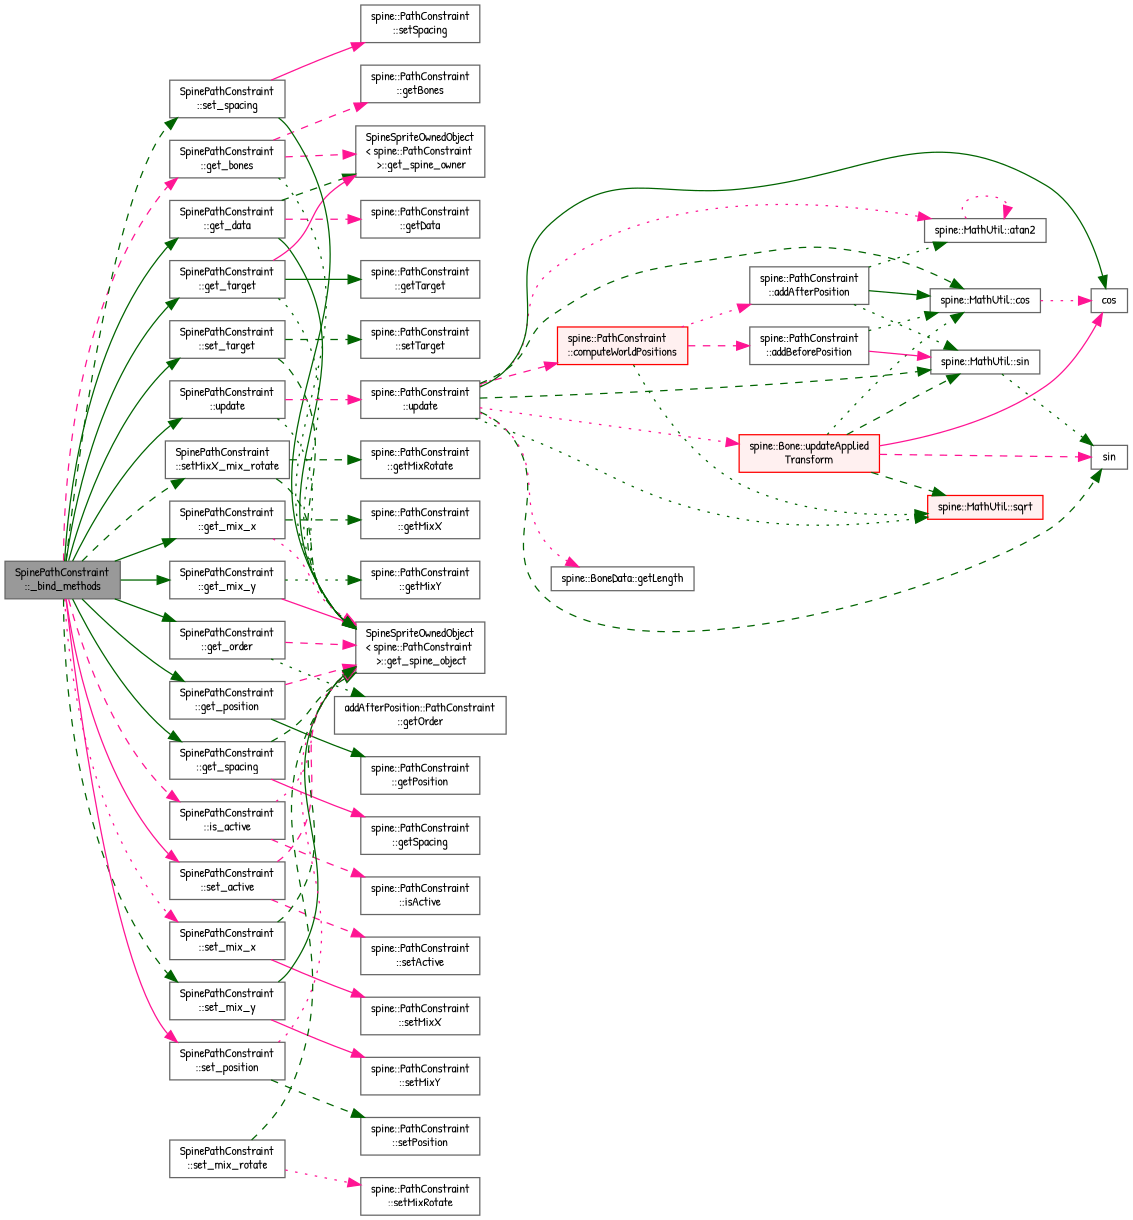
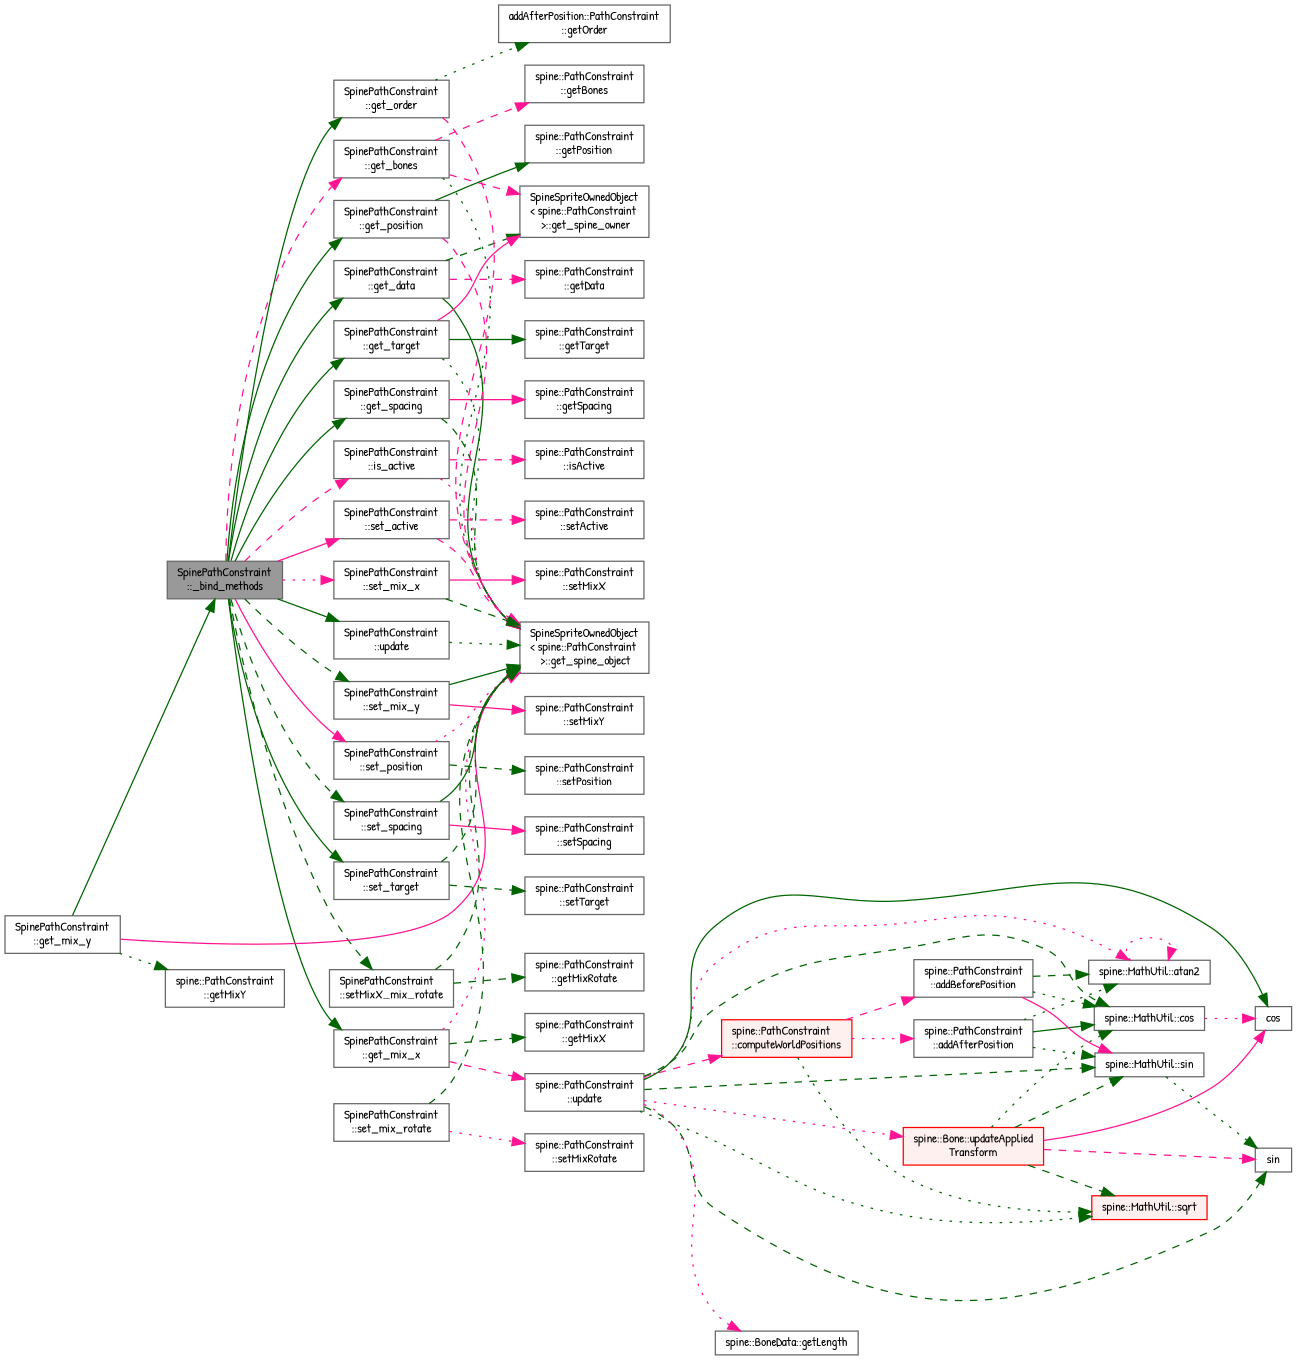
  digraph {
    fontname="Patrick Hand"
    rankdir=LR
    node [color=grey40 fillcolor=white fontname="Patrick Hand" fontsize=10 shape=box style=filled]
    edge [color=darkgreen fontname="Patrick Hand" fontsize=10 labelfontname=Helvetica labelfontsize=10 style=dashed]
    n1 [color=gray40 fillcolor=grey60 fontcolor=black height=0.2 label="SpinePathConstraint\l::_bind_methods" width=0.4]
    n2 [height=0.2 label="SpinePathConstraint\l::get_bones" width=0.4]
    n3 [height=0.2 label="SpinePathConstraint\l::get_data" width=0.4]
    n4 [height=0.2 label="SpinePathConstraint\l::setMixX_mix_rotate" width=0.4]
    n5 [height=0.2 label="SpinePathConstraint\l::get_mix_x" width=0.4]
    n6 [height=0.2 label="SpinePathConstraint\l::get_mix_y" width=0.4]
    n7 [height=0.2 label="SpinePathConstraint\l::get_order" width=0.4]
    n8 [height=0.2 label="SpinePathConstraint\l::get_position" width=0.4]
    n9 [height=0.2 label="SpinePathConstraint\l::get_spacing" width=0.4]
    n10 [height=0.2 label="SpinePathConstraint\l::get_target" width=0.4]
    n11 [height=0.2 label="SpinePathConstraint\l::is_active" width=0.4]
    n12 [height=0.2 label="SpinePathConstraint\l::set_active" width=0.4]
    n13 [height=0.2 label="SpinePathConstraint\l::set_mix_x" width=0.4]
    n14 [height=0.2 label="SpinePathConstraint\l::set_mix_y" width=0.4]
    n15 [height=0.2 label="SpinePathConstraint\l::set_position" width=0.4]
    n16 [height=0.2 label="SpinePathConstraint\l::set_spacing" width=0.4]
    n17 [height=0.2 label="SpinePathConstraint\l::set_target" width=0.4]
    n18 [height=0.2 label="SpinePathConstraint\l::update" width=0.4]
    n19 [height=0.2 label="SpineSpriteOwnedObject\l\< spine::PathConstraint\l \>::get_spine_object" width=0.4]
    n20 [height=0.2 label="SpineSpriteOwnedObject\l\< spine::PathConstraint\l \>::get_spine_owner" width=0.4]
    n21 [height=0.2 label="spine::PathConstraint\l::getBones" width=0.4]
    n22 [height=0.2 label="spine::PathConstraint\l::getData" width=0.4]
    n23 [height=0.2 label="spine::PathConstraint\l::getMixRotate" width=0.4]
    n24 [height=0.2 label="spine::PathConstraint\l::getMixX" width=0.4]
    n25 [height=0.2 label="spine::PathConstraint\l::getMixY" width=0.4]
    n26 [height=0.2 label="addAfterPosition::PathConstraint\l::getOrder" width=0.4]
    n27 [height=0.2 label="spine::PathConstraint\l::getPosition" width=0.4]
    n28 [height=0.2 label="spine::PathConstraint\l::getSpacing" width=0.4]
    n29 [height=0.2 label="spine::PathConstraint\l::getTarget" width=0.4]
    n30 [height=0.2 label="spine::PathConstraint\l::isActive" width=0.4]
    n31 [height=0.2 label="spine::PathConstraint\l::setActive" width=0.4]
    n32 [height=0.2 label="SpinePathConstraint\l::set_mix_rotate" width=0.4]
    n33 [height=0.2 label="spine::PathConstraint\l::setMixRotate" width=0.4]
    n34 [height=0.2 label="spine::PathConstraint\l::setMixX" width=0.4]
    n35 [height=0.2 label="spine::PathConstraint\l::setMixY" width=0.4]
    n36 [height=0.2 label="spine::PathConstraint\l::setPosition" width=0.4]
    n37 [height=0.2 label="spine::PathConstraint\l::setSpacing" width=0.4]
    n38 [height=0.2 label="spine::PathConstraint\l::setTarget" width=0.4]
    n39 [height=0.2 label="spine::PathConstraint\l::update" width=0.4]
    n40 [height=0.2 label="spine::MathUtil::atan2" width=0.4]
    n41 [color=red fillcolor="#FFF0F0" height=0.2 label="spine::PathConstraint\l::computeWorldPositions" width=0.4]
    n42 [height=0.2 label="spine::MathUtil::cos" width=0.4]
    n43 [height=0.2 label=cos width=0.4]
    n44 [height=0.2 label="spine::MathUtil::sin" width=0.4]
    n45 [height=0.2 label=sin width=0.4]
    n46 [color=red fillcolor="#FFF0F0" height=0.2 label="spine::MathUtil::sqrt" width=0.4]
    n47 [height=0.2 label="spine::BoneData::getLength" width=0.4]
    n48 [color=red fillcolor="#FFF0F0" height=0.2 label="spine::Bone::updateApplied\lTransform" width=0.4]
    n49 [height=0.2 label="spine::PathConstraint\l::addAfterPosition" width=0.4]
    n50 [height=0.2 label="spine::PathConstraint\l::addBeforePosition" width=0.4]
    n1 -> n2 [color=deeppink]
    n1 -> n3 [style=solid]
    n1 -> n4
    n1 -> n5 [style=solid]
-   n1 -> n6 [style=solid]
+   n6 -> n1 [style=solid]
    n1 -> n7 [style=solid]
    n1 -> n8 [style=solid]
    n1 -> n9 [style=solid]
    n1 -> n10 [style=solid]
    n1 -> n11 [color=deeppink]
    n1 -> n12 [color=deeppink style=solid]
    n1 -> n13 [color=deeppink style=dotted]
    n1 -> n14
    n1 -> n15 [color=deeppink style=solid]
    n1 -> n16
    n1 -> n17 [style=solid]
    n1 -> n18 [style=solid]
    n2 -> n19 [style=dotted]
    n2 -> n20 [color=deeppink]
    n2 -> n21 [color=deeppink]
    n3 -> n19 [style=solid]
    n3 -> n20
    n3 -> n22 [color=deeppink]
    n4 -> n19
    n4 -> n23
    n5 -> n19 [color=deeppink style=dotted]
    n5 -> n24
    n6 -> n19 [color=deeppink style=solid]
    n6 -> n25 [style=dotted]
    n7 -> n19 [color=deeppink]
    n7 -> n26 [style=dotted]
    n8 -> n19 [color=deeppink]
    n8 -> n27 [style=solid]
    n9 -> n19
    n9 -> n28 [color=deeppink style=solid]
    n10 -> n19 [style=dotted]
    n10 -> n20 [color=deeppink style=solid]
    n10 -> n29 [style=solid]
    n11 -> n19 [color=deeppink style=dotted]
    n11 -> n30 [color=deeppink]
    n12 -> n19 [color=deeppink]
    n12 -> n31 [color=deeppink]
    n13 -> n19
    n13 -> n34 [color=deeppink style=solid]
    n14 -> n19 [style=solid]
    n14 -> n35 [color=deeppink style=solid]
    n15 -> n19 [color=deeppink style=dotted]
    n15 -> n36
    n16 -> n19 [style=solid]
    n16 -> n37 [color=deeppink style=solid]
    n17 -> n19
    n17 -> n38
    n18 -> n19 [style=dotted]
-   n18 -> n39 [color=deeppink]
+   n5 -> n39 [color=deeppink]
    n32 -> n19
    n32 -> n33 [color=deeppink style=dotted]
    n39 -> n40 [color=deeppink style=dotted]
    n39 -> n41 [color=deeppink]
    n39 -> n42
    n39 -> n43 [style=solid]
    n39 -> n44
    n39 -> n45
    n39 -> n46 [style=dotted]
    n39 -> n47 [color=deeppink style=dotted]
    n39 -> n48 [color=deeppink style=dotted]
    n40 -> n40 [color=deeppink style=dotted]
    n41 -> n46 [style=dotted]
    n41 -> n49 [color=deeppink style=dotted]
    n41 -> n50 [color=deeppink]
    n42 -> n43 [color=deeppink style=dotted]
    n44 -> n45 [style=dotted]
    n48 -> n42 [style=dotted]
    n48 -> n43 [color=deeppink style=solid]
    n48 -> n44
    n48 -> n45 [color=deeppink]
    n48 -> n46
    n49 -> n40 [style=dotted]
    n49 -> n42 [style=solid]
    n49 -> n44 [style=dotted]
+   n50 -> n40
    n50 -> n42 [style=dotted]
    n50 -> n44 [color=deeppink style=solid]
  }
